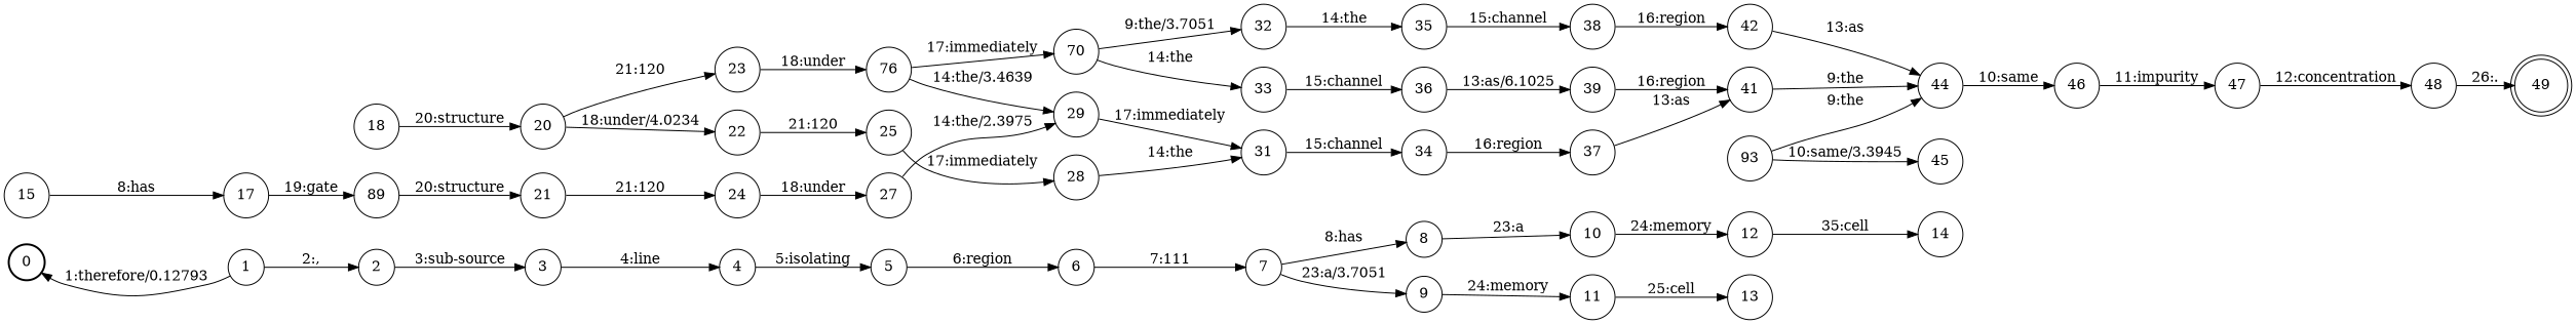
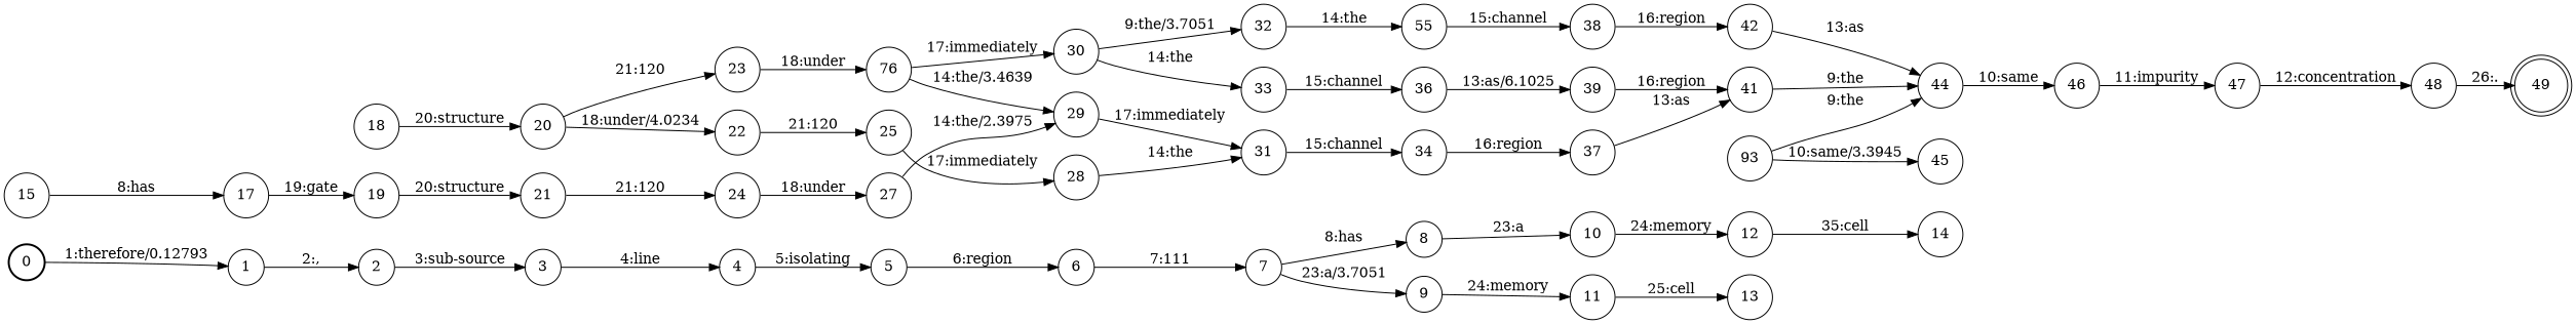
  digraph {
    nodesep=0.25
    rankdir=LR
    ranksep=0.4
    node [fontsize=14 shape=circle style=solid]
    edge [fontsize=14]
    n1 [label=0 style=bold]
    n2 [label=1]
    n3 [label=2]
    n4 [label=3]
    n5 [label=4]
    n6 [label=5]
    n7 [label=6]
    n8 [label=7]
    n9 [label=8]
    n10 [label=9]
    n11 [label=10]
    n12 [label=11]
    n13 [label=12]
    n14 [label=13]
    n15 [label=14]
    n16 [label=15]
    n17 [label=17]
-   n18 [label=89]
+   n18 [label=19]
    n19 [label=18]
    n20 [label=20]
    n21 [label=21]
    n22 [label=22]
    n23 [label=23]
    n24 [label=24]
    n25 [label=25]
    n26 [label=76]
    n27 [label=27]
    n28 [label=28]
    n29 [label=29]
-   n30 [label=70]
+   n30 [label=30]
    n31 [label=31]
    n32 [label=32]
    n33 [label=33]
    n34 [label=34]
-   n35 [label=35]
+   n35 [label=55]
    n36 [label=36]
    n37 [label=37]
    n38 [label=38]
    n39 [label=39]
    n40 [label=41]
    n41 [label=42]
    n42 [label=44]
    n43 [label=93]
    n44 [label=45]
    n45 [label=46]
    n46 [label=47]
    n47 [label=48]
    n48 [label=49 shape=doublecircle]
-   n2 -> n1 [label="1:therefore/0.12793"]
+   n1 -> n2 [label="1:therefore/0.12793"]
    n2 -> n3 [label="2:,"]
    n3 -> n4 [label="3:sub-source"]
    n4 -> n5 [label="4:line"]
    n5 -> n6 [label="5:isolating"]
    n6 -> n7 [label="6:region"]
    n7 -> n8 [label="7:111"]
    n8 -> n9 [label="8:has"]
    n8 -> n10 [label="23:a/3.7051"]
    n9 -> n11 [label="23:a"]
    n10 -> n12 [label="24:memory"]
    n11 -> n13 [label="24:memory"]
    n12 -> n14 [label="25:cell"]
    n13 -> n15 [label="35:cell"]
    n16 -> n17 [label="8:has"]
    n17 -> n18 [label="19:gate"]
    n18 -> n21 [label="20:structure"]
    n19 -> n20 [label="20:structure"]
    n20 -> n22 [label="18:under/4.0234"]
    n20 -> n23 [label="21:120"]
    n21 -> n24 [label="21:120"]
    n22 -> n25 [label="21:120"]
    n23 -> n26 [label="18:under"]
    n24 -> n27 [label="18:under"]
    n25 -> n28 [label="17:immediately"]
    n26 -> n29 [label="14:the/3.4639"]
    n26 -> n30 [label="17:immediately"]
    n27 -> n29 [label="14:the/2.3975"]
    n28 -> n31 [label="14:the"]
    n29 -> n31 [label="17:immediately"]
    n30 -> n32 [label="9:the/3.7051"]
    n30 -> n33 [label="14:the"]
    n31 -> n34 [label="15:channel"]
    n32 -> n35 [label="14:the"]
    n33 -> n36 [label="15:channel"]
    n34 -> n37 [label="16:region"]
    n35 -> n38 [label="15:channel"]
    n36 -> n39 [label="13:as/6.1025"]
    n37 -> n40 [label="13:as"]
    n38 -> n41 [label="16:region"]
    n39 -> n40 [label="16:region"]
    n40 -> n42 [label="9:the"]
    n41 -> n42 [label="13:as"]
    n42 -> n45 [label="10:same"]
    n43 -> n42 [label="9:the"]
    n43 -> n44 [label="10:same/3.3945"]
    n45 -> n46 [label="11:impurity"]
    n46 -> n47 [label="12:concentration"]
    n47 -> n48 [label="26:."]
  }
